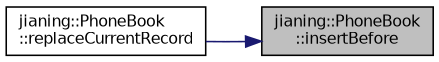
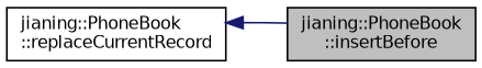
  digraph {
    rankdir=RL
    node [color=black fontname=Helvetica fontsize=10 shape=record style=filled]
    n1 [fillcolor=grey75 fontcolor=black height=0.2 label="jianing::PhoneBook\l::insertBefore" width=0.4]
    n2 [fillcolor=white height=0.2 label="jianing::PhoneBook\l::replaceCurrentRecord" width=0.4]
-   n1 -> n2 [color=midnightblue dir=back fontname=Helvetica fontsize=10 labelfontname=Helvetica labelfontsize=10 style=solid]
+   n2 -> n1 [color=midnightblue dir=back fontname=Helvetica fontsize=10 labelfontname=Helvetica labelfontsize=10 style=solid]
  }
